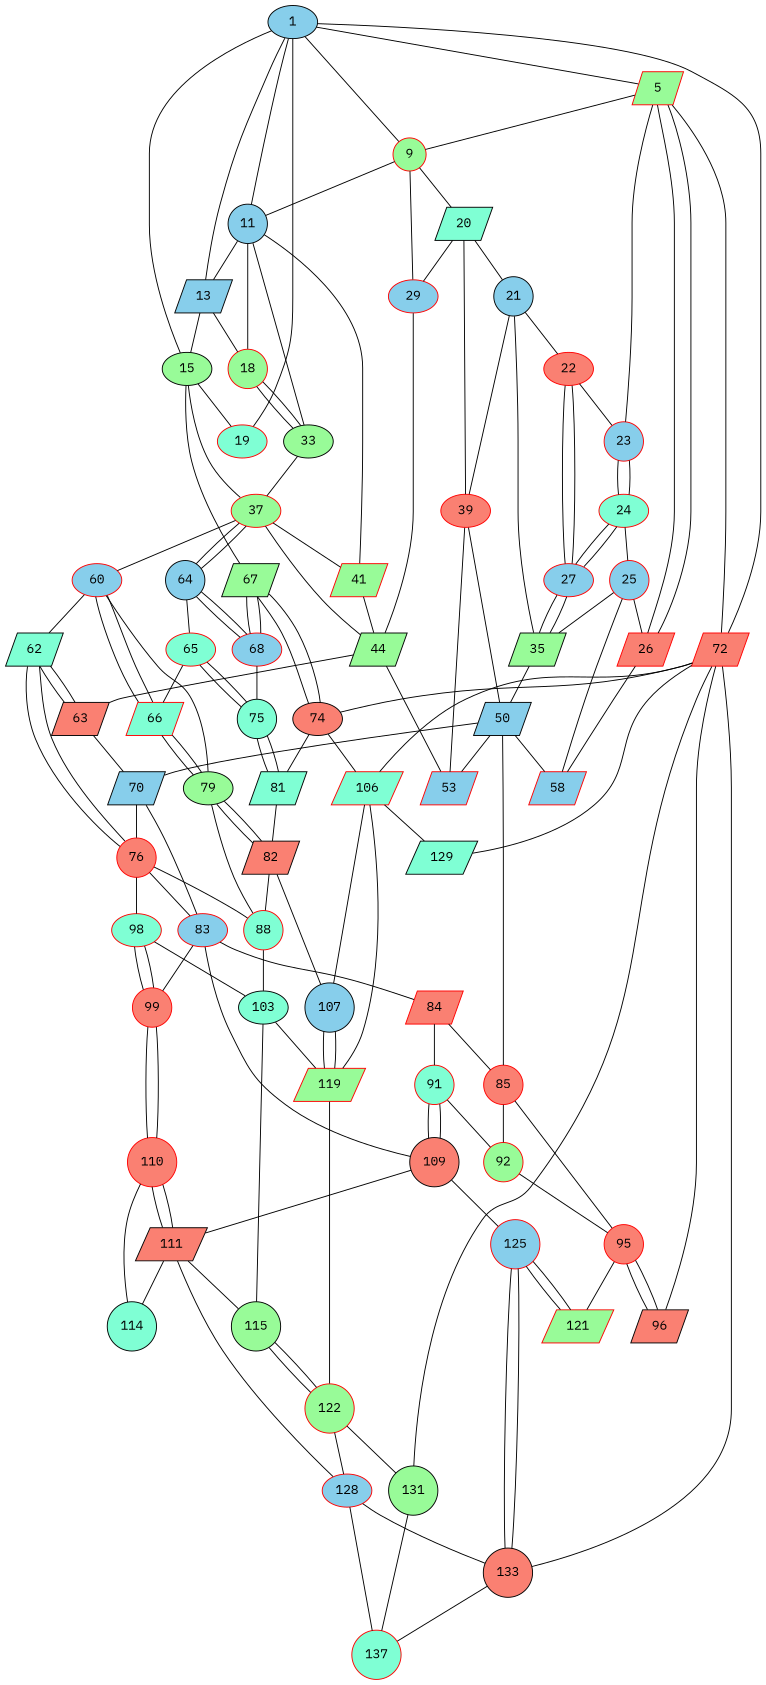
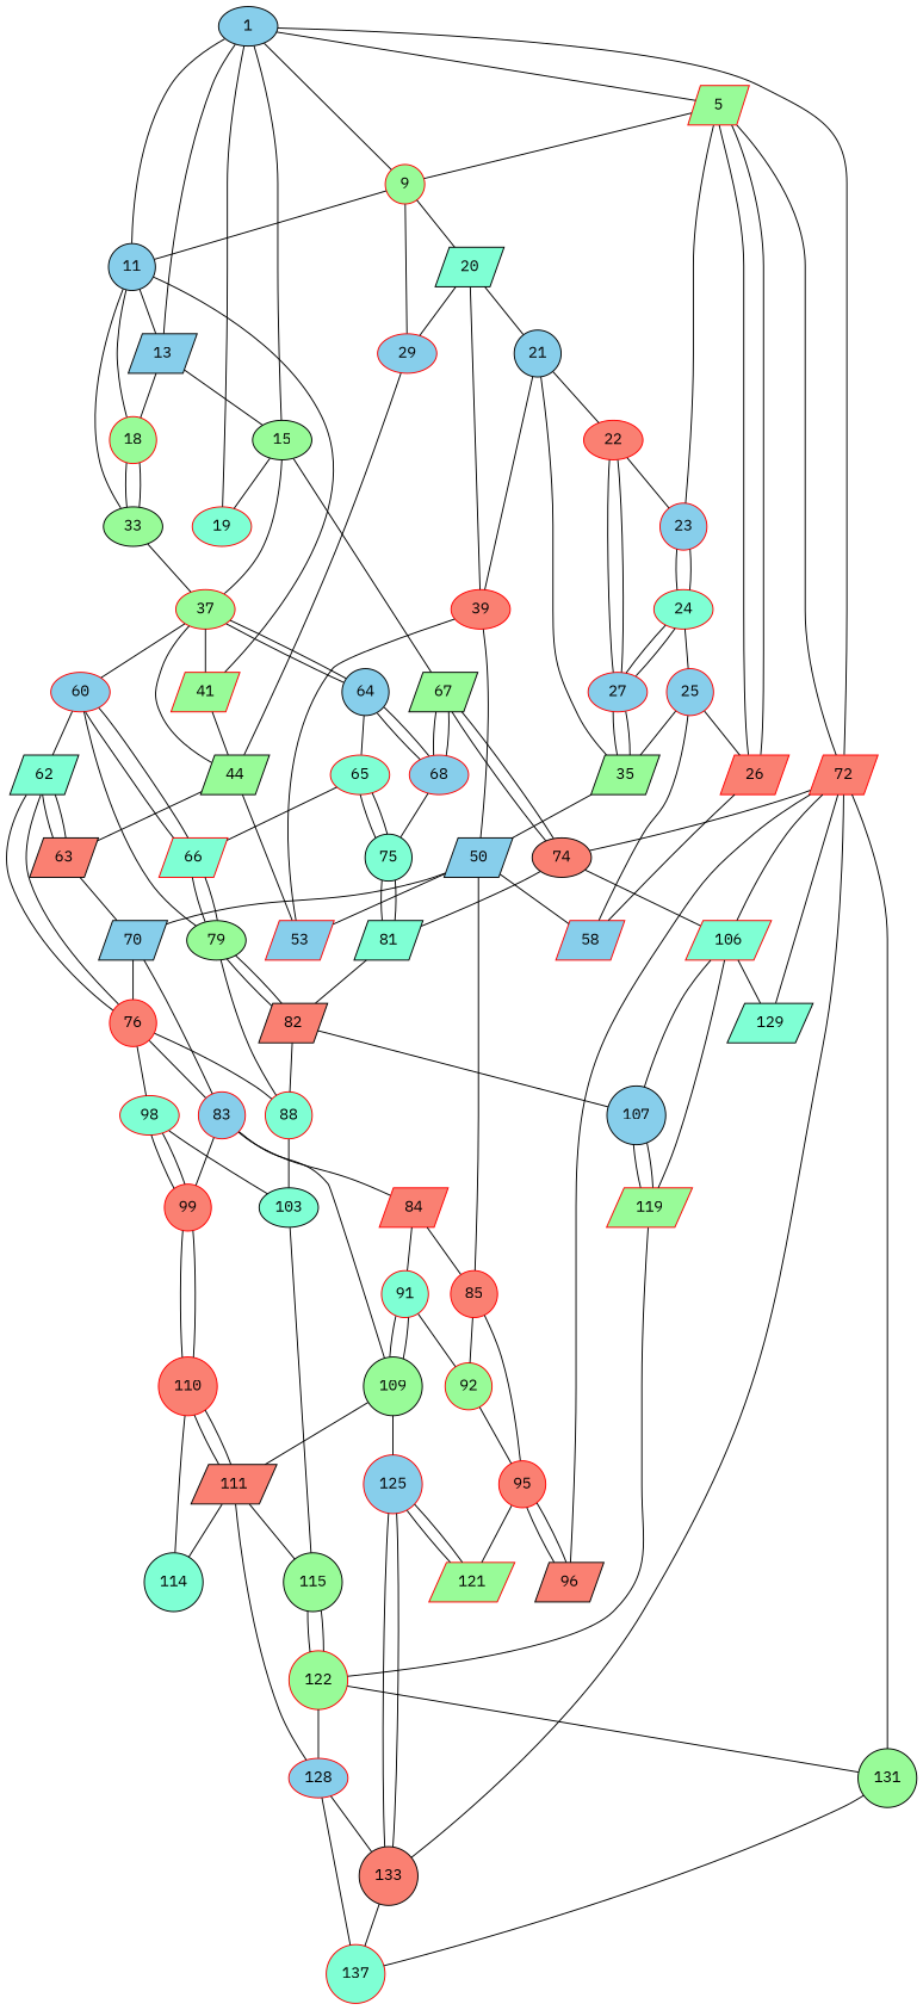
  graph {
    fontname="IBM Plex Mono"
    node [color=red fillcolor=skyblue fontname="IBM Plex Mono" shape=parallelogram style=filled]
    edge [fontname="IBM Plex Mono"]
    1 [color=black shape=ellipse super="+8+2"]
    5 [fillcolor=palegreen super="+6"]
    9 [fillcolor=palegreen shape=circle super="+10+28"]
    11 [color=black shape=circle super="+12+31"]
    13 [color=black super="+17"]
    15 [color=black fillcolor=palegreen shape=ellipse super="+16"]
    19 [fillcolor=aquamarine shape=ellipse super="+42"]
    72 [fillcolor=salmon super="+130+97+73"]
    23 [shape=circle]
    26 [fillcolor=salmon]
    20 [color=black fillcolor=aquamarine super="+30"]
    29 [shape=ellipse]
    18 [fillcolor=palegreen shape=circle]
    33 [color=black fillcolor=palegreen shape=ellipse]
    41 [fillcolor=palegreen super="+43"]
    37 [fillcolor=palegreen shape=ellipse super="+38"]
    67 [color=black fillcolor=palegreen]
    74 [color=black fillcolor=salmon shape=ellipse super="+100"]
    96 [color=black fillcolor=salmon]
    106 [fillcolor=aquamarine super="+117"]
    129 [color=black fillcolor=aquamarine]
    131 [color=black fillcolor=palegreen shape=circle]
    133 [color=black fillcolor=salmon shape=circle super="+134"]
    24 [fillcolor=aquamarine shape=ellipse]
    58
    21 [color=black shape=circle super="+34"]
    39 [fillcolor=salmon shape=ellipse super="+49"]
    44 [color=black fillcolor=palegreen super="+45+55"]
    60 [shape=ellipse super="+61"]
    64 [color=black shape=circle]
    68 [shape=ellipse]
    22 [fillcolor=salmon shape=ellipse]
    35 [color=black fillcolor=palegreen super="+46"]
    50 [color=black super="+56"]
    53 [super="+54"]
    27 [shape=ellipse]
    25 [shape=circle super="+47"]
    63 [color=black fillcolor=salmon super="+69"]
    70 [color=black super="+71"]
    85 [fillcolor=salmon shape=circle super="+86"]
    62 [color=black fillcolor=aquamarine]
    66 [fillcolor=aquamarine]
    79 [color=black fillcolor=palegreen shape=ellipse super="+80"]
    65 [fillcolor=aquamarine shape=ellipse]
    76 [fillcolor=salmon shape=circle super="+77"]
-   83 [shape=ellipse super="+87"]
+   83 [shape=circle super="+87"]
    92 [fillcolor=palegreen shape=circle]
    95 [fillcolor=salmon shape=circle super="+123"]
    88 [fillcolor=aquamarine shape=circle super="+89+102"]
    82 [color=black fillcolor=salmon super="+101"]
    98 [fillcolor=aquamarine shape=ellipse]
    75 [color=black fillcolor=aquamarine shape=circle]
    81 [color=black fillcolor=aquamarine]
    84 [fillcolor=salmon super="+90"]
    99 [fillcolor=salmon shape=circle]
-   109 [color=black fillcolor=salmon shape=circle super="+113"]
+   109 [color=black fillcolor=palegreen shape=circle super="+113"]
    107 [color=black shape=circle]
    119 [fillcolor=palegreen super="+121"]
    137 [fillcolor=aquamarine shape=circle super="+138"]
    103 [color=black fillcolor=aquamarine shape=ellipse super="+104+108"]
    91 [fillcolor=aquamarine shape=circle]
    110 [fillcolor=salmon shape=circle]
    111 [color=black fillcolor=salmon super="+112+116"]
    125 [shape=circle]
    n65 [fillcolor=palegreen label=121]
    115 [color=black fillcolor=palegreen shape=circle]
    114 [color=black fillcolor=aquamarine shape=circle]
    122 [fillcolor=palegreen shape=circle super="+127"]
    128 [shape=ellipse super="+135"]
    1 -- 5
    1 -- 9
    1 -- 11
    1 -- 13
    1 -- 15
    1 -- 19 [weight=2]
    1 -- 72
    5 -- 9
    5 -- 72
    5 -- 23
    5 -- 26
    5 -- 26
    9 -- 11
    9 -- 20
    9 -- 29
    11 -- 13
    11 -- 18
    11 -- 33
    11 -- 41
    13 -- 15
    13 -- 18
    15 -- 19 [weight=2]
    15 -- 37
    15 -- 67
    72 -- 74
    72 -- 96
    72 -- 106
    72 -- 129
    72 -- 131
    72 -- 133
    23 -- 24
    23 -- 24
    26 -- 58
    20 -- 29
    20 -- 21
    20 -- 39
    29 -- 44
    18 -- 33
    18 -- 33
    33 -- 37
    41 -- 44
    37 -- 41 [weight=2]
    37 -- 44
    37 -- 60
    37 -- 64
    37 -- 64
    67 -- 74
    67 -- 74
    67 -- 68
    67 -- 68
    74 -- 106
    74 -- 81
    106 -- 129 [weight=2]
    106 -- 107
    106 -- 119
    131 -- 137
    133 -- 137
    24 -- 27
    24 -- 27
    24 -- 25
    21 -- 39
    21 -- 22
    21 -- 35
    39 -- 50
    39 -- 53
    44 -- 53
    44 -- 63
    60 -- 62
    60 -- 66
    60 -- 66
    60 -- 79
    64 -- 68
    64 -- 68
    64 -- 65
    68 -- 75
    22 -- 23
    22 -- 27
    22 -- 27
    35 -- 50
    50 -- 58
    50 -- 53
    50 -- 70
    50 -- 85
    27 -- 35
    27 -- 35
    25 -- 26
    25 -- 58
    25 -- 35
    63 -- 70
    70 -- 76
    70 -- 83
    85 -- 92
    85 -- 95
    62 -- 63
    62 -- 63
    62 -- 76
    62 -- 76
    66 -- 79
    66 -- 79
    79 -- 88
    79 -- 82
    79 -- 82
    65 -- 66
    65 -- 75
    65 -- 75
    76 -- 83
    76 -- 88
    76 -- 98
    83 -- 84 [weight=2]
    83 -- 99
    83 -- 109
    92 -- 95
    95 -- 96 [weight=2]
    95 -- 96
    95 -- n65
    88 -- 103 [weight=2]
    82 -- 88
    82 -- 107
    98 -- 99
    98 -- 99
    98 -- 103
    75 -- 81
    75 -- 81
    81 -- 82
    84 -- 85
    84 -- 91
    99 -- 110
    99 -- 110
    109 -- 111
    109 -- 125
    107 -- 119
    107 -- 119
    119 -- 122
-   103 -- 119
    103 -- 115
    91 -- 92
    91 -- 109
    91 -- 109
    110 -- 111
    110 -- 111
    110 -- 114
    111 -- 115
    111 -- 114
    111 -- 128
    125 -- 133
    125 -- 133
    125 -- n65
    125 -- n65
    115 -- 122
    115 -- 122
    122 -- 131
    122 -- 128
    128 -- 133
    128 -- 137 [weight=2]
  }
